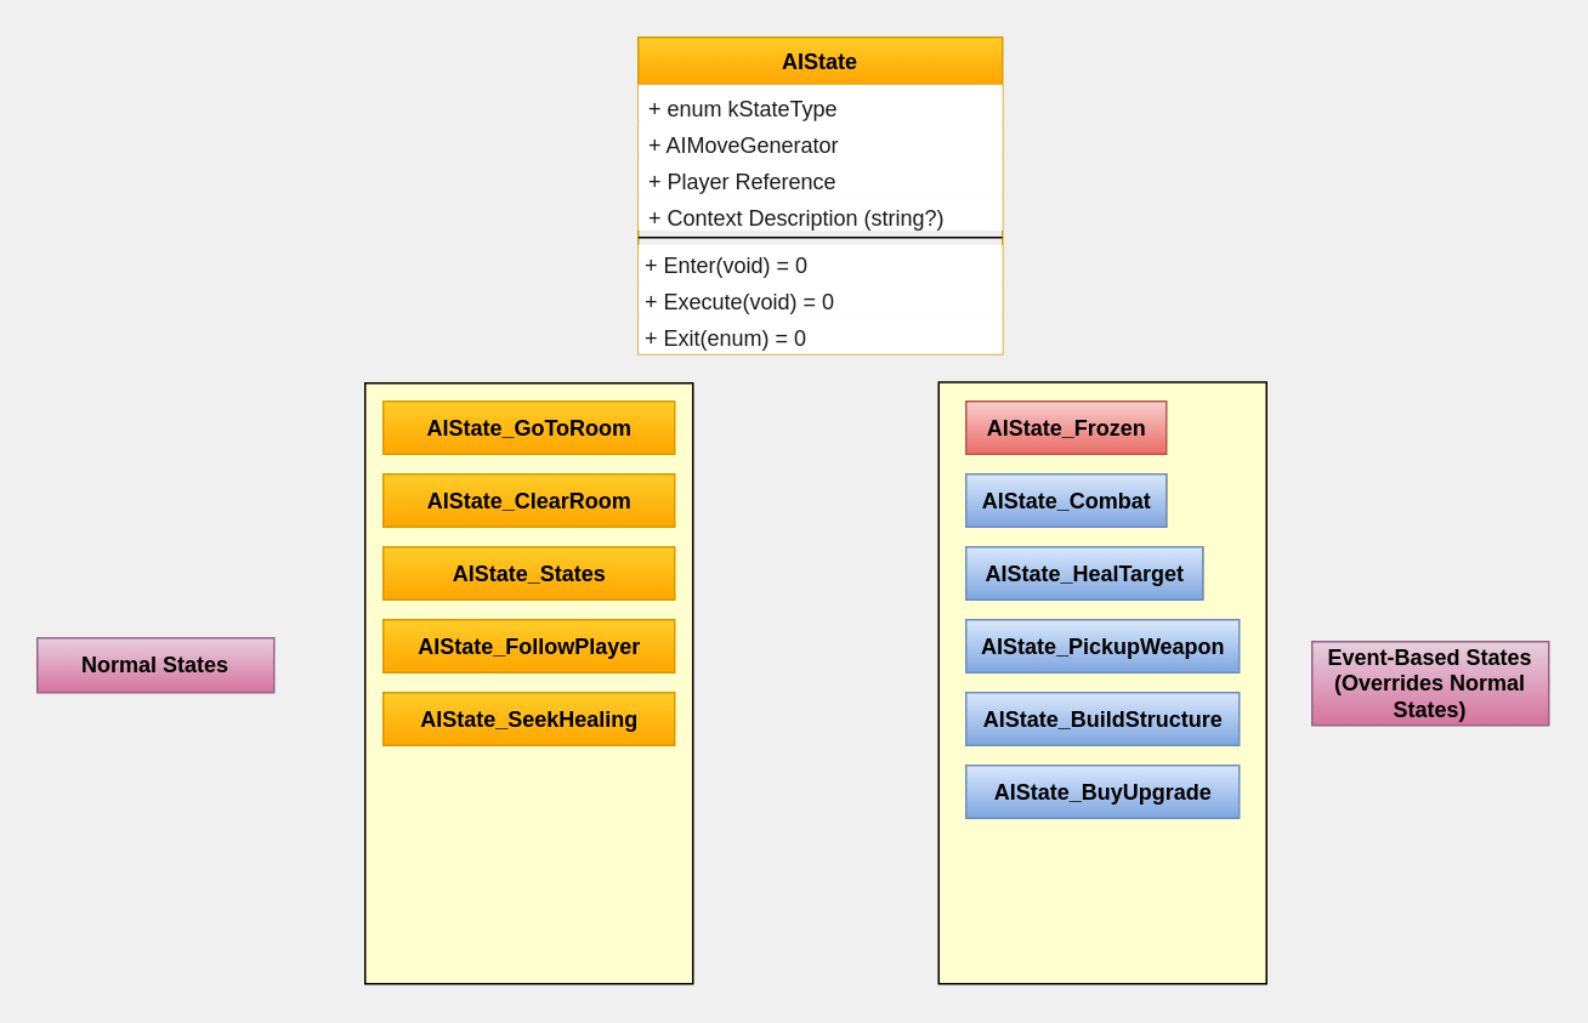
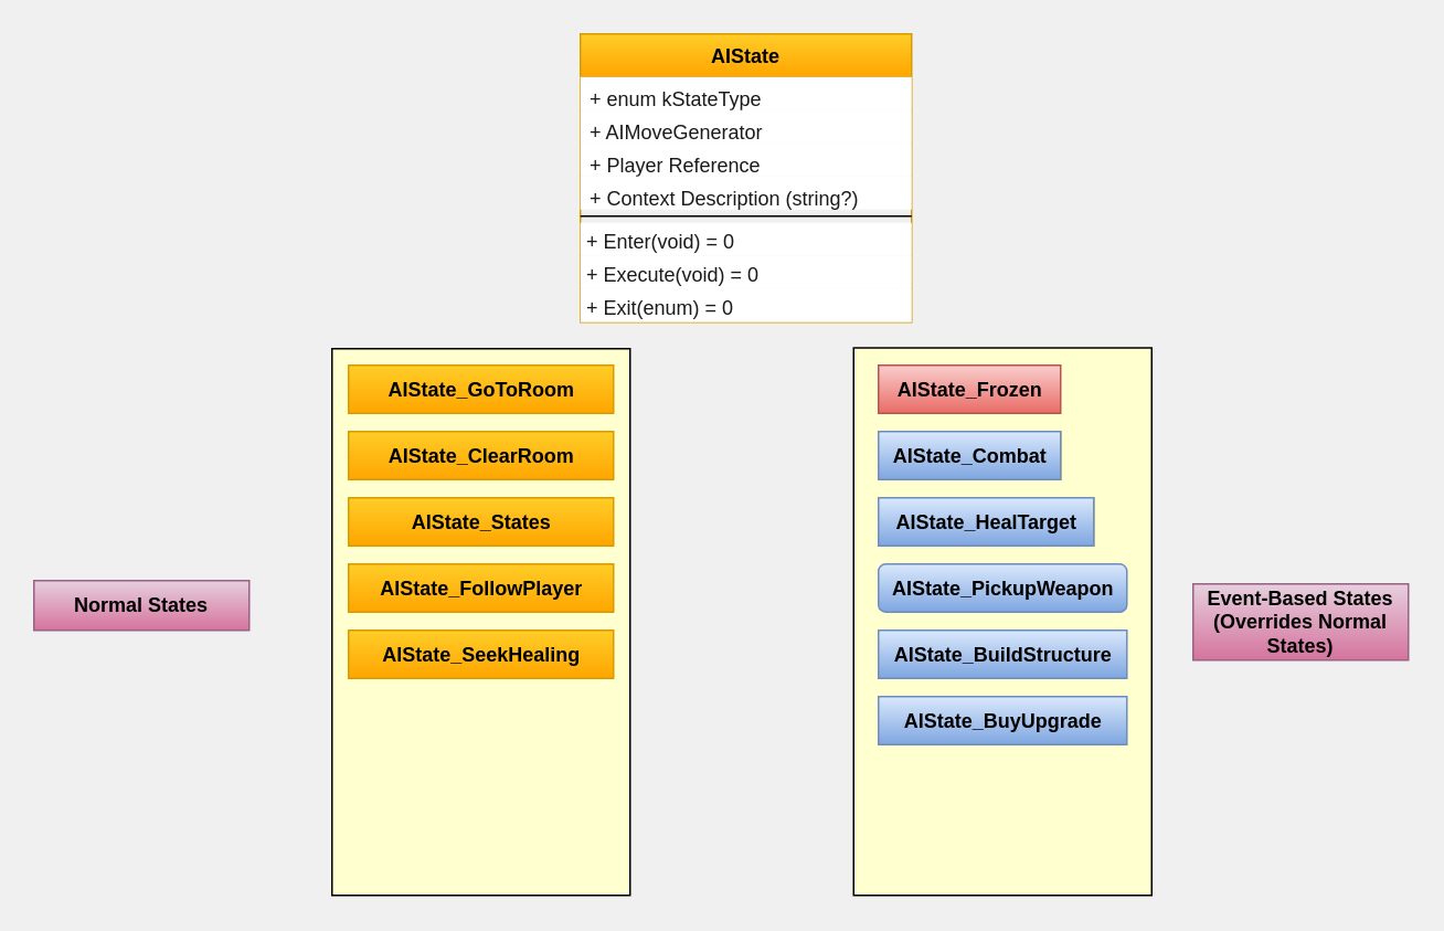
  <mxCell id="0" />
  <mxCell id="1" parent="0" />
  <mxCell id="2" value="" style="rounded=0;whiteSpace=wrap;html=1;shadow=0;fontFamily=Helvetica;fontSize=12;fontColor=#1A1A1A;fillColor=#FFFFCF;gradientColor=none;" vertex="1" parent="1"><mxGeometry x="515" y="209.5" width="180" height="330.5" as="geometry" /></mxCell>
  <mxCell id="3" value="" style="rounded=0;whiteSpace=wrap;html=1;shadow=0;fontFamily=Helvetica;fontSize=12;fontColor=#1A1A1A;fillColor=#FFFFCF;gradientColor=none;" vertex="1" parent="1"><mxGeometry x="200" y="210" width="180" height="330" as="geometry" /></mxCell>
  <mxCell id="4" value="AIState" style="swimlane;fontStyle=1;align=center;verticalAlign=top;childLayout=stackLayout;horizontal=1;startSize=26;horizontalStack=0;resizeParent=1;resizeParentMax=0;resizeLast=0;collapsible=1;marginBottom=0;fillColor=#ffcd28;rounded=0;strokeColor=#d79b00;gradientColor=#ffa500;" parent="1" vertex="1"><mxGeometry x="350" y="20" width="200" height="174" as="geometry"><mxRectangle x="360" y="40" width="70" height="26" as="alternateBounds" /></mxGeometry></mxCell>
  <mxCell id="5" value="+ enum kStateType" style="text;strokeColor=none;fillColor=#FFFFFF;align=left;verticalAlign=top;spacingLeft=4;spacingRight=4;overflow=hidden;rotatable=0;points=[[0,0.5],[1,0.5]];portConstraint=eastwest;rounded=0;fontColor=#1A1A1A;" vertex="1" parent="4"><mxGeometry y="26" width="200" height="20" as="geometry" /></mxCell>
  <mxCell id="6" value="+ AIMoveGenerator" style="text;strokeColor=none;fillColor=#FFFFFF;align=left;verticalAlign=top;spacingLeft=4;spacingRight=4;overflow=hidden;rotatable=0;points=[[0,0.5],[1,0.5]];portConstraint=eastwest;rounded=0;fontColor=#1A1A1A;" parent="4" vertex="1"><mxGeometry y="46" width="200" height="20" as="geometry" /></mxCell>
  <mxCell id="7" value="+ Player Reference" style="text;strokeColor=none;fillColor=#FFFFFF;align=left;verticalAlign=top;spacingLeft=4;spacingRight=4;overflow=hidden;rotatable=0;points=[[0,0.5],[1,0.5]];portConstraint=eastwest;rounded=0;fontColor=#1A1A1A;" vertex="1" parent="4"><mxGeometry y="66" width="200" height="20" as="geometry" /></mxCell>
  <mxCell id="8" value="+ Context Description (string?)" style="text;strokeColor=none;fillColor=#FFFFFF;align=left;verticalAlign=top;spacingLeft=4;spacingRight=4;overflow=hidden;rotatable=0;points=[[0,0.5],[1,0.5]];portConstraint=eastwest;rounded=0;fontColor=#1A1A1A;" vertex="1" parent="4"><mxGeometry y="86" width="200" height="20" as="geometry" /></mxCell>
  <mxCell id="9" value="" style="line;strokeWidth=1;align=left;verticalAlign=middle;spacingTop=-1;spacingLeft=3;spacingRight=3;rotatable=0;labelPosition=right;points=[];portConstraint=eastwest;rounded=0;labelBackgroundColor=#EEEEEE;shadow=0;" parent="4" vertex="1"><mxGeometry y="106" width="200" height="8" as="geometry" /></mxCell>
  <mxCell id="10" value="+ Enter(void) = 0" style="text;strokeColor=none;fillColor=#FFFFFF;align=left;verticalAlign=top;spacingLeft=4;spacingRight=4;overflow=hidden;rotatable=0;points=[[0,0.5],[1,0.5]];portConstraint=eastwest;spacing=0;rounded=0;fontColor=#1A1A1A;" parent="4" vertex="1"><mxGeometry y="114" width="200" height="20" as="geometry" /></mxCell>
  <mxCell id="11" value="+ Execute(void) = 0" style="text;html=1;strokeColor=none;fillColor=#FFFFFF;align=left;verticalAlign=top;whiteSpace=wrap;rounded=0;spacingLeft=4;spacingRight=4;spacing=0;fontColor=#1A1A1A;" parent="4" vertex="1"><mxGeometry y="134" width="200" height="20" as="geometry" /></mxCell>
  <mxCell id="12" value="+ Exit(enum) = 0" style="text;html=1;strokeColor=none;fillColor=#FFFFFF;align=left;verticalAlign=top;whiteSpace=wrap;rounded=0;spacingLeft=4;spacingRight=4;spacing=0;fontColor=#1A1A1A;" parent="4" vertex="1"><mxGeometry y="154" width="200" height="20" as="geometry" /></mxCell>
  <mxCell id="13" value="AIState_GoToRoom" style="html=1;rounded=0;fontFamily=Helvetica;fontSize=12;fillColor=#ffcd28;gradientColor=#ffa500;strokeColor=#d79b00;fontStyle=1;align=center;" vertex="1" parent="1"><mxGeometry x="210" y="220" width="160" height="29" as="geometry" /></mxCell>
  <mxCell id="14" value="AIState_Frozen" style="html=1;rounded=0;fontFamily=Helvetica;fontSize=12;fillColor=#f8cecc;strokeColor=#b85450;fontStyle=1;gradientColor=#ea6b66;" vertex="1" parent="1"><mxGeometry x="530" y="220" width="110" height="29" as="geometry" /></mxCell>
  <mxCell id="15" value="AIState_States" style="html=1;rounded=0;fontFamily=Helvetica;fontSize=12;fillColor=#ffcd28;gradientColor=#ffa500;strokeColor=#d79b00;fontStyle=1;align=center;" vertex="1" parent="1"><mxGeometry x="210" y="300" width="160" height="29" as="geometry" /></mxCell>
  <mxCell id="16" value="AIState_FollowPlayer" style="html=1;rounded=0;fontFamily=Helvetica;fontSize=12;fillColor=#ffcd28;gradientColor=#ffa500;strokeColor=#d79b00;fontStyle=1;align=center;" vertex="1" parent="1"><mxGeometry x="210" y="340" width="160" height="29" as="geometry" /></mxCell>
  <mxCell id="17" value="AIState_Combat" style="html=1;rounded=0;fontFamily=Helvetica;fontSize=12;fillColor=#ffcd28;gradientColor=#ffa500;strokeColor=#d79b00;fontStyle=1" vertex="1" parent="1"><mxGeometry x="530" y="260" width="110" height="29" as="geometry" /></mxCell>
- <mxCell id="18" value="AIState_PickupWeapon" style="html=1;rounded=0;fontFamily=Helvetica;fontSize=12;fillColor=#dae8fc;gradientColor=#7ea6e0;strokeColor=#6c8ebf;fontStyle=1" vertex="1" parent="1"><mxGeometry x="530" y="340" width="150" height="29" as="geometry" /></mxCell>
+ <mxCell id="18" value="AIState_PickupWeapon" style="html=1;fontFamily=Helvetica;fontSize=12;fillColor=#dae8fc;gradientColor=#7ea6e0;strokeColor=#6c8ebf;fontStyle=1;rounded=1;" vertex="1" parent="1"><mxGeometry x="530" y="340" width="150" height="29" as="geometry" /></mxCell>
  <mxCell id="19" value="AIState_SeekHealing" style="html=1;rounded=0;fontFamily=Helvetica;fontSize=12;fillColor=#ffcd28;gradientColor=#ffa500;strokeColor=#d79b00;fontStyle=1" vertex="1" parent="1"><mxGeometry x="210" y="380" width="160" height="29" as="geometry" /></mxCell>
  <mxCell id="20" value="AIState_HealTarget" style="html=1;rounded=0;fontFamily=Helvetica;fontSize=12;fillColor=#ffcd28;gradientColor=#ffa500;strokeColor=#d79b00;fontStyle=1" vertex="1" parent="1"><mxGeometry x="530" y="300" width="130" height="29" as="geometry" /></mxCell>
  <mxCell id="21" value="&lt;b&gt;Normal States&lt;/b&gt;" style="text;html=1;strokeColor=#996185;fillColor=#e6d0de;align=center;verticalAlign=middle;whiteSpace=wrap;rounded=0;shadow=0;fontFamily=Helvetica;fontSize=12;gradientColor=#d5739d;" vertex="1" parent="1"><mxGeometry x="20" y="350" width="130" height="30" as="geometry" /></mxCell>
  <mxCell id="22" value="&lt;b&gt;Event-Based States&lt;br&gt;(Overrides Normal States)&lt;br&gt;&lt;/b&gt;" style="text;html=1;strokeColor=#996185;fillColor=#e6d0de;align=center;verticalAlign=middle;whiteSpace=wrap;rounded=0;shadow=0;fontFamily=Helvetica;fontSize=12;gradientColor=#d5739d;" vertex="1" parent="1"><mxGeometry x="720" y="352" width="130" height="46" as="geometry" /></mxCell>
  <mxCell id="23" value="AIState_ClearRoom" style="html=1;rounded=0;fontFamily=Helvetica;fontSize=12;fillColor=#ffcd28;gradientColor=#ffa500;strokeColor=#d79b00;fontStyle=1;align=center;" vertex="1" parent="1"><mxGeometry x="210" y="260" width="160" height="29" as="geometry" /></mxCell>
  <mxCell id="24" value="AIState_Combat" style="html=1;rounded=0;fontFamily=Helvetica;fontSize=12;fillColor=#dae8fc;gradientColor=#7ea6e0;strokeColor=#6c8ebf;fontStyle=1" vertex="1" parent="1"><mxGeometry x="530" y="260" width="110" height="29" as="geometry" /></mxCell>
  <mxCell id="25" value="AIState_HealTarget" style="html=1;rounded=0;fontFamily=Helvetica;fontSize=12;fillColor=#dae8fc;gradientColor=#7ea6e0;strokeColor=#6c8ebf;fontStyle=1" vertex="1" parent="1"><mxGeometry x="530" y="300" width="130" height="29" as="geometry" /></mxCell>
  <mxCell id="26" value="AIState_BuildStructure" style="html=1;rounded=0;fontFamily=Helvetica;fontSize=12;fillColor=#dae8fc;gradientColor=#7ea6e0;strokeColor=#6c8ebf;fontStyle=1" vertex="1" parent="1"><mxGeometry x="530" y="380" width="150" height="29" as="geometry" /></mxCell>
  <mxCell id="27" value="AIState_BuyUpgrade" style="html=1;rounded=0;fontFamily=Helvetica;fontSize=12;fillColor=#dae8fc;gradientColor=#7ea6e0;strokeColor=#6c8ebf;fontStyle=1" vertex="1" parent="1"><mxGeometry x="530" y="420" width="150" height="29" as="geometry" /></mxCell>
